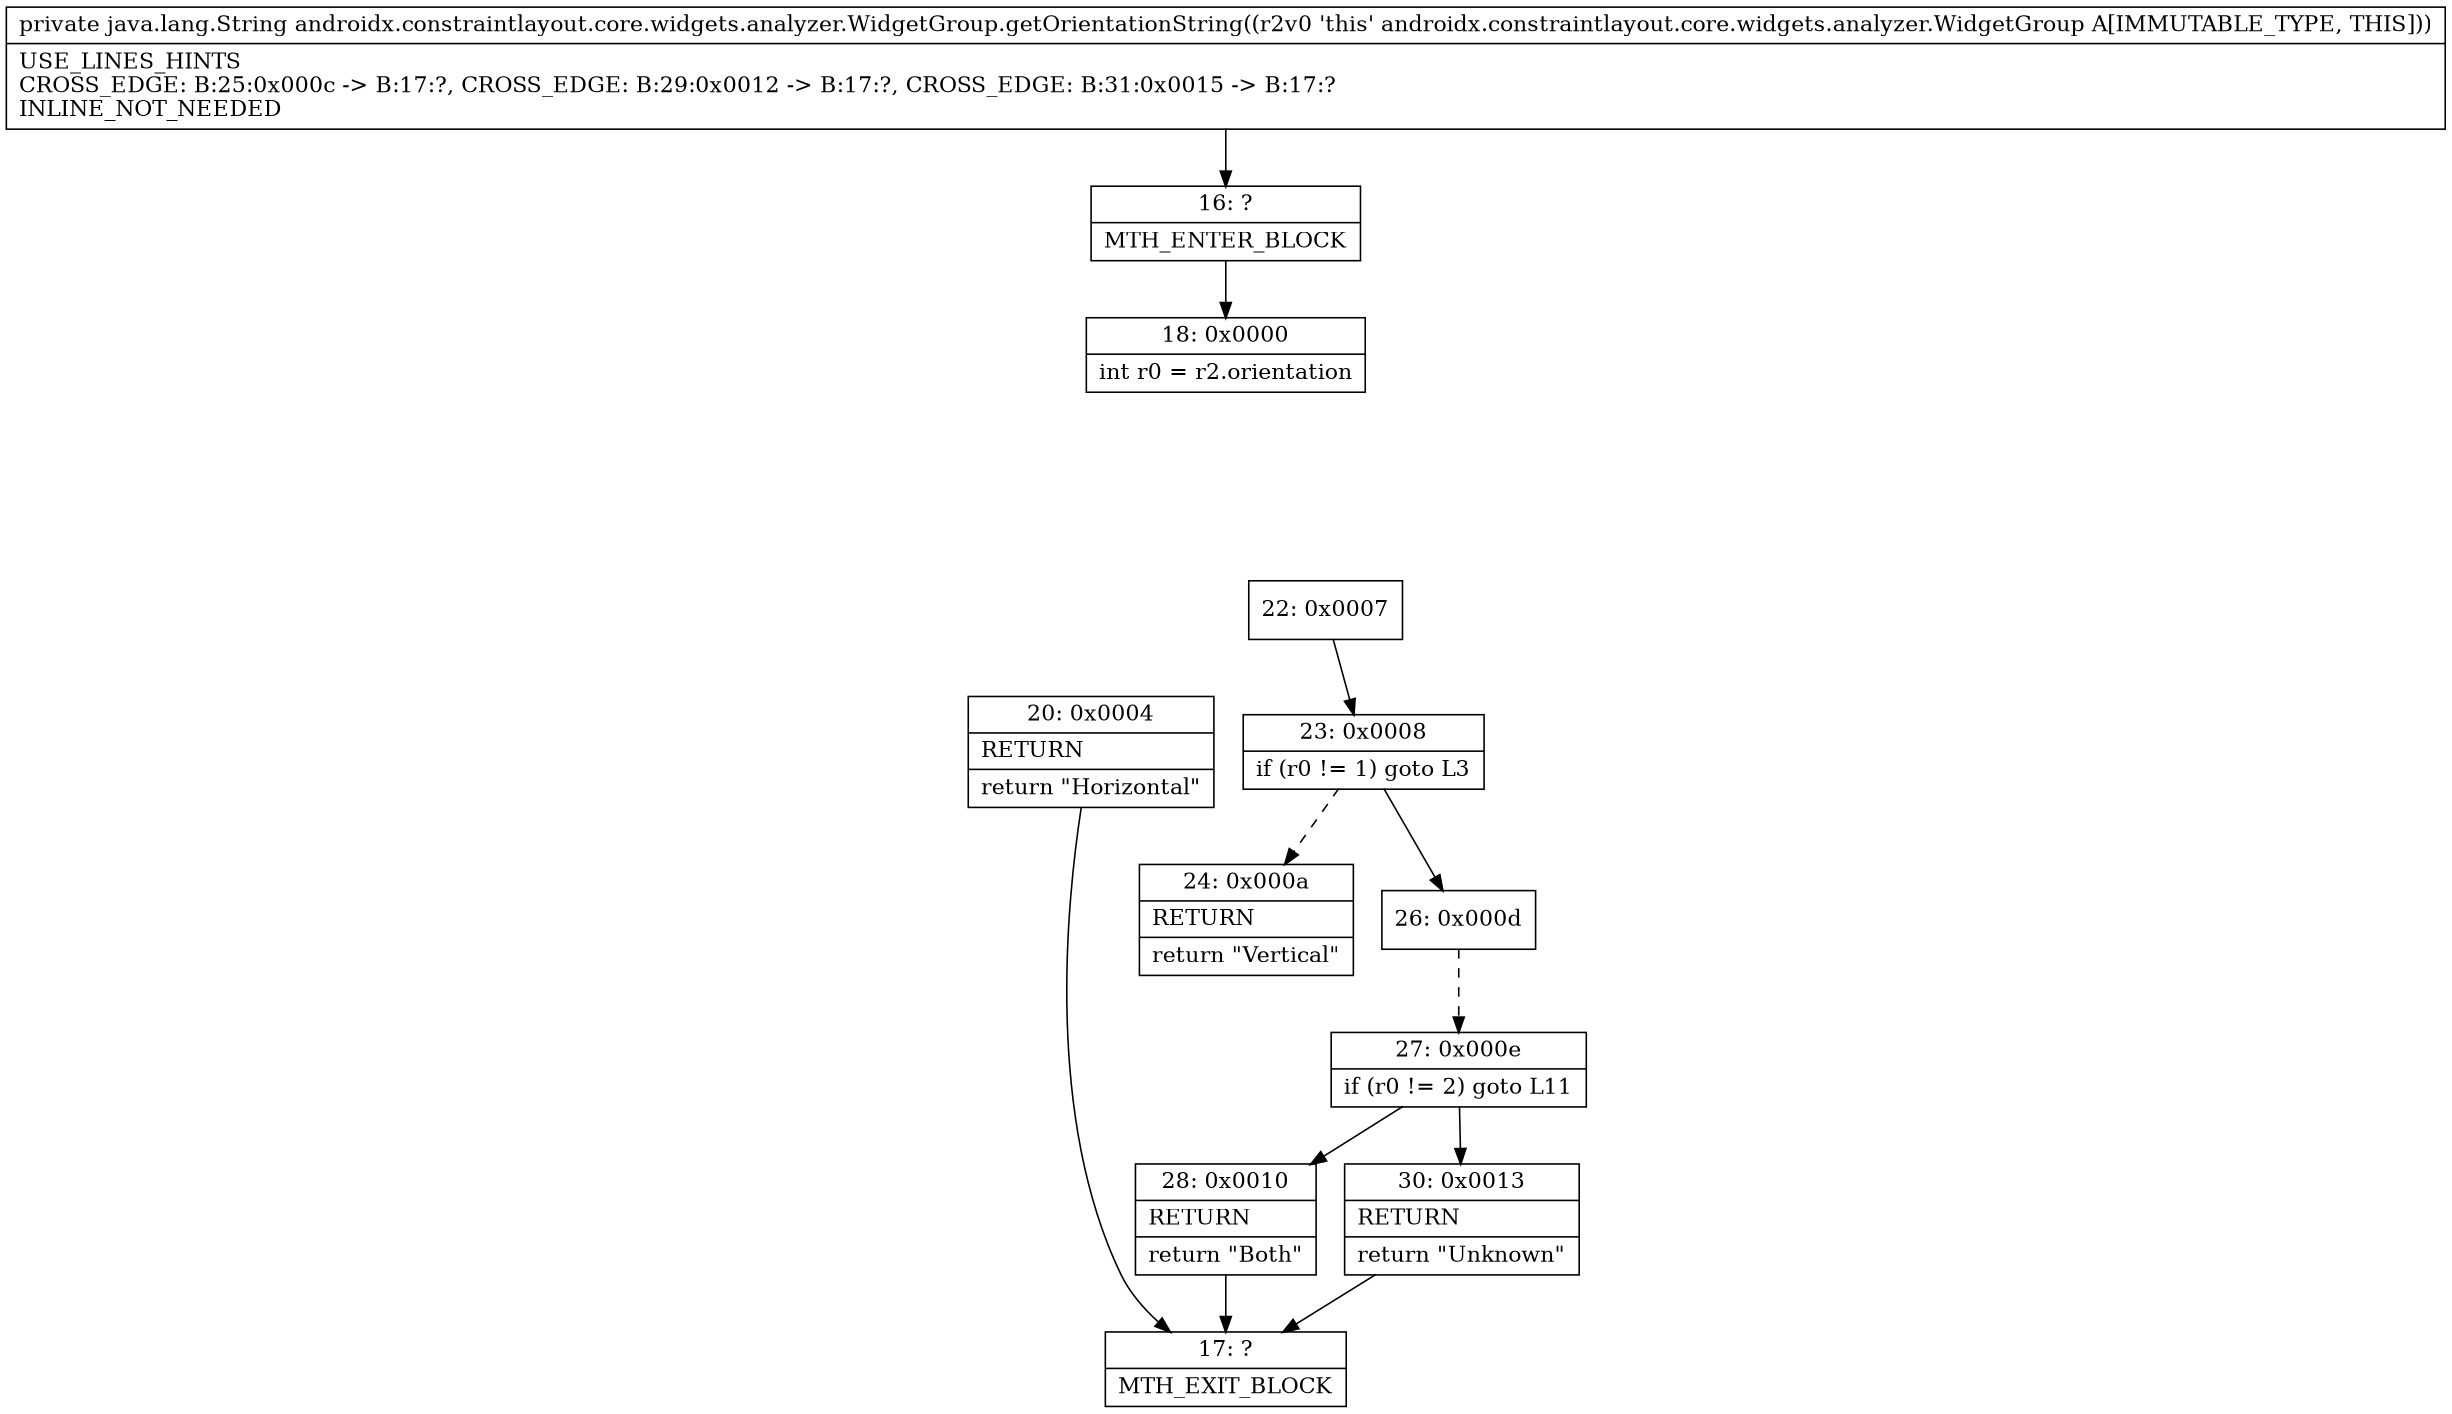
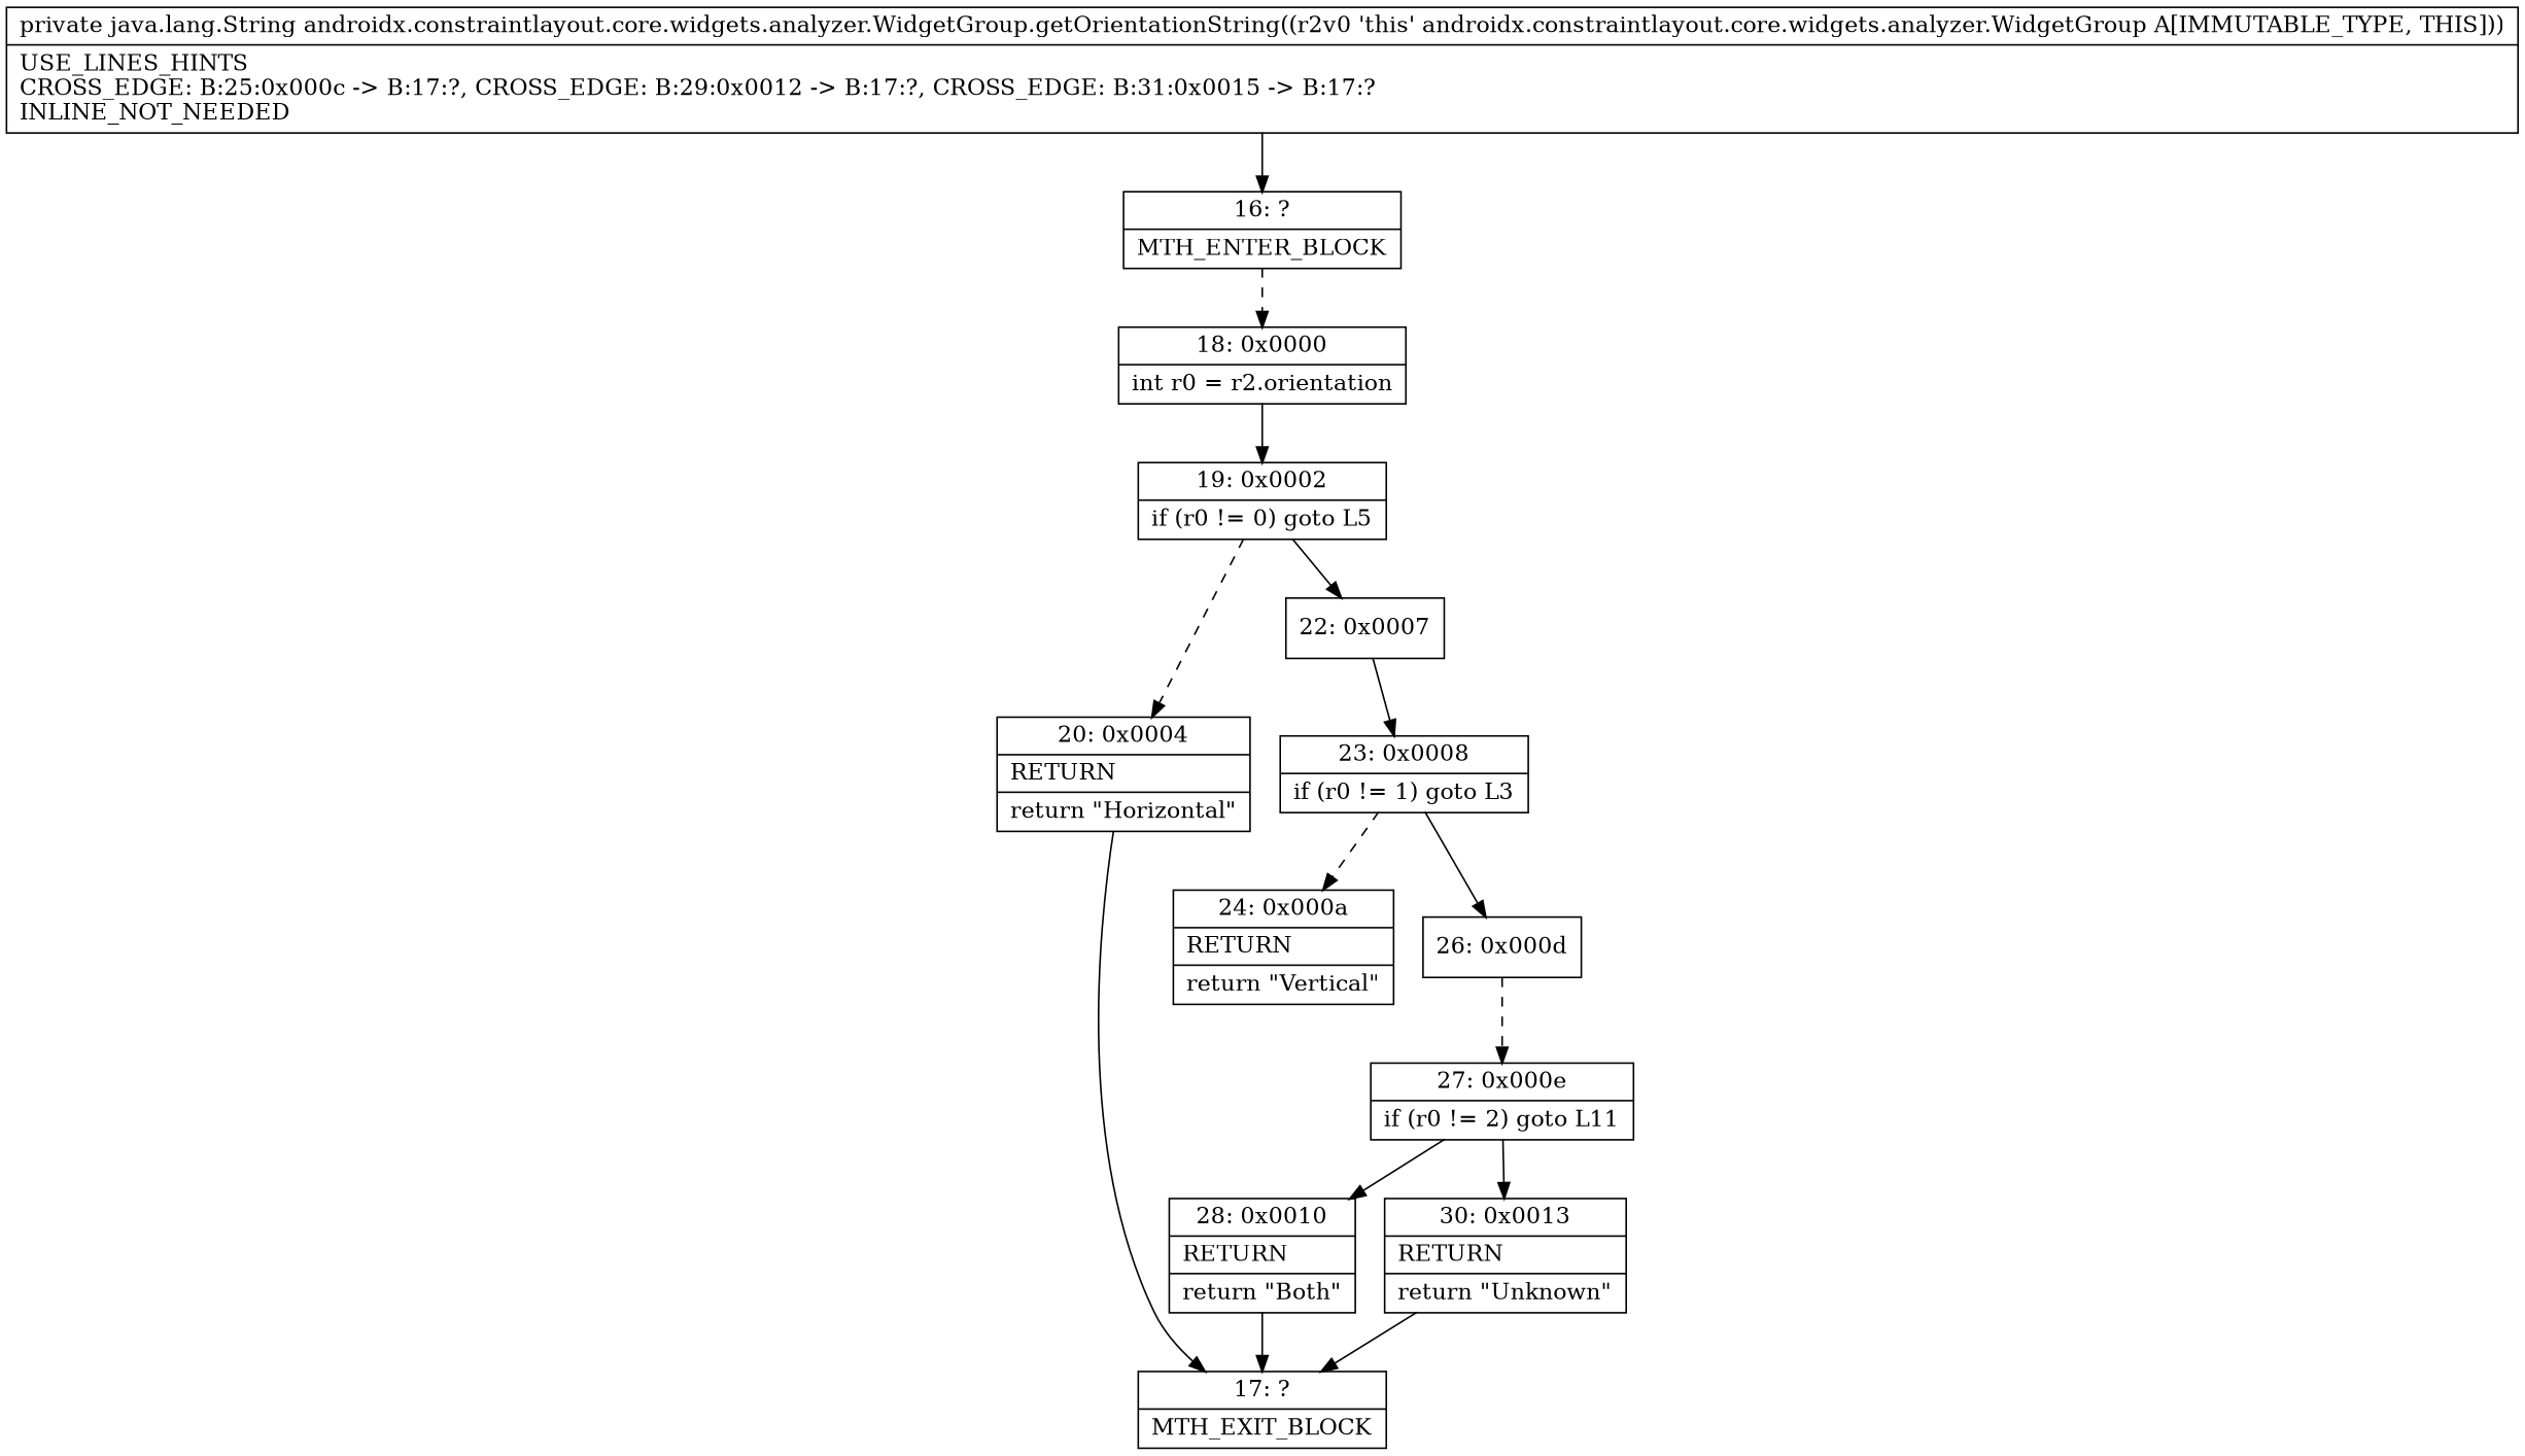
  digraph {
    node [shape=record]
    n1 [label="{16\:\ ?|MTH_ENTER_BLOCK\l}"]
    n2 [label="{18\:\ 0x0000|int r0 = r2.orientation\l}"]
+   n3 [label="{19\:\ 0x0002|if (r0 != 0) goto L5\l}"]
    n4 [label="{20\:\ 0x0004|RETURN\l|return \"Horizontal\"\l}"]
    n5 [label="{22\:\ 0x0007}"]
    n6 [label="{17\:\ ?|MTH_EXIT_BLOCK\l}"]
    n7 [label="{23\:\ 0x0008|if (r0 != 1) goto L3\l}"]
    n8 [label="{24\:\ 0x000a|RETURN\l|return \"Vertical\"\l}"]
    n9 [label="{26\:\ 0x000d}"]
    n10 [label="{27\:\ 0x000e|if (r0 != 2) goto L11\l}"]
    n11 [label="{28\:\ 0x0010|RETURN\l|return \"Both\"\l}"]
    n12 [label="{30\:\ 0x0013|RETURN\l|return \"Unknown\"\l}"]
    n13 [label="{private java.lang.String androidx.constraintlayout.core.widgets.analyzer.WidgetGroup.getOrientationString((r2v0 'this' androidx.constraintlayout.core.widgets.analyzer.WidgetGroup A[IMMUTABLE_TYPE, THIS]))  | USE_LINES_HINTS\lCROSS_EDGE: B:25:0x000c \-\> B:17:?, CROSS_EDGE: B:29:0x0012 \-\> B:17:?, CROSS_EDGE: B:31:0x0015 \-\> B:17:?\lINLINE_NOT_NEEDED\l}"]
-   n1 -> n2
+   n1 -> n2 [style=dashed]
+   n2 -> n3
+   n3 -> n4 [style=dashed]
+   n3 -> n5
    n4 -> n6
    n5 -> n7
    n7 -> n8 [style=dashed]
    n7 -> n9
    n9 -> n10 [style=dashed]
    n10 -> n11 [style=solid]
    n10 -> n12
    n11 -> n6
    n12 -> n6
    n13 -> n1
  }
